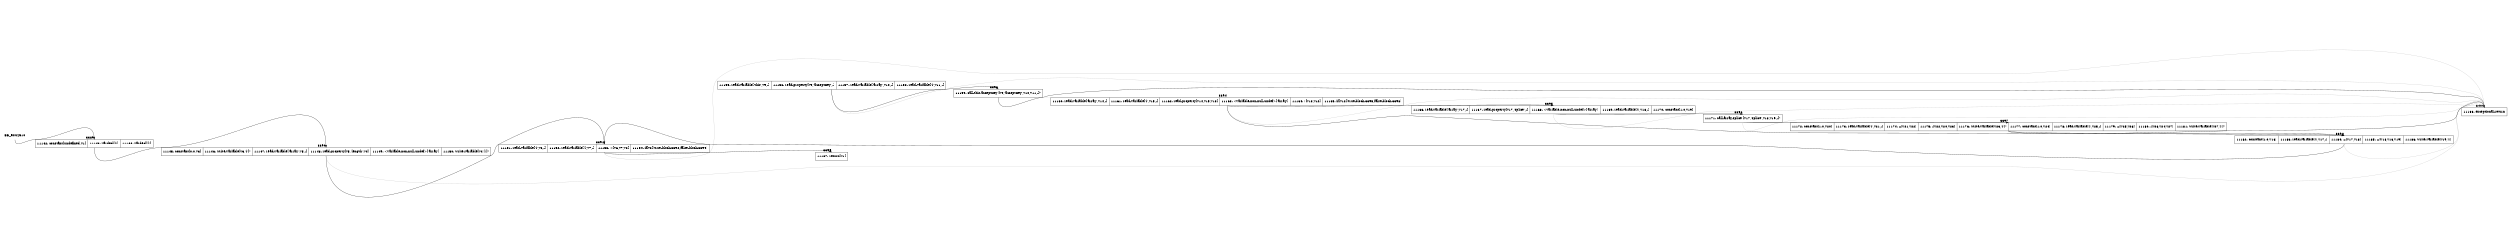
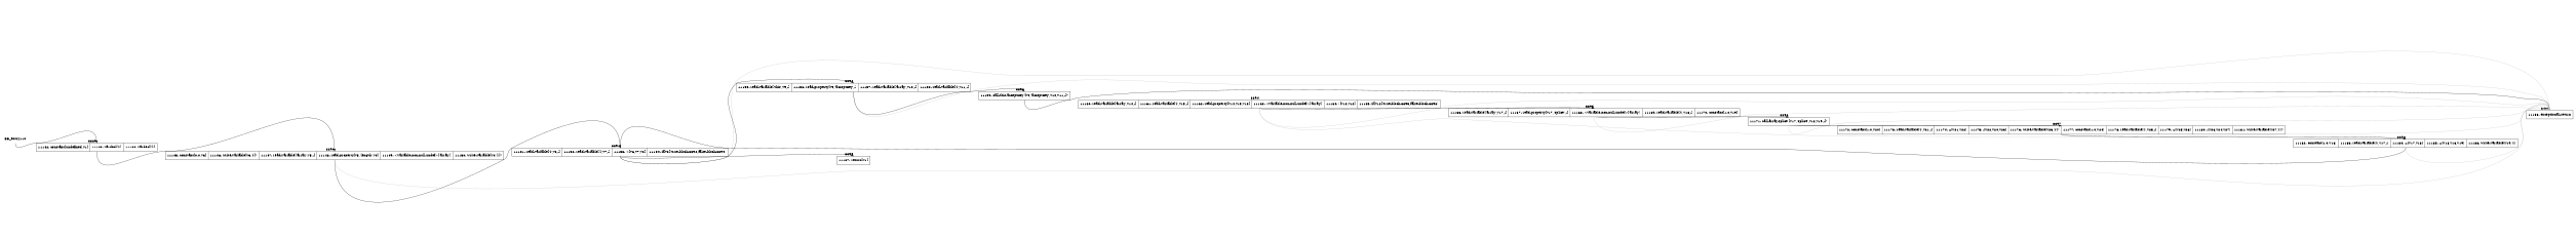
  digraph {
    rankdir=LR
    node [shape=record]
    edge [headport=n tailport=s]
-   BB_entry110 [shape=none label=BB_entry510]
+   BB_entry110 [shape=none]
    n2 [label="{11142: constant[undefined,v1]|11143: vardecl['i']|11144: vardecl['l']}"]
    n3 [label="{11145: constant[0.0,v3]|11146: write-variable[v3,'i']*|11147: read-variable['array',v5,-]|11148: read-property[v5,'length',v4]|11149: \<variable-non-null-undef\>['array']|11150: write-variable[v4,'l']*}"]
    n4 [label="{11151: read-variable['i',v6,-]|11152: read-variable['l',v7,-]|11153: \<[v6,v7,v2]|11154: if[v2](true-block:3392,false-block:3399)}"]
    n5 [label="{11188: exceptional-return}"]
    n6 [label="{11155: read-variable['this',v9,-]|11156: read-property[v9,'acceptKey',-]|11157: read-variable['array',v10,-]|11158: read-variable['i',v11,-]}"]
    n7 [label="{11187: return[v1]}"]
    n8 [label="{11159: call-this.acceptKey [v9,'acceptKey',v10,v11,-]*}"]
    n9 [label="{11160: read-variable['array',v14,-]|11161: read-variable['i',v15,-]|11162: read-property[v14,v15,v13]|11163: \<variable-non-null-undef\>['array']|11164: ![v13,v12]|11165: if[v12](true-block:3395,false-block:3398)}"]
    n10 [label="{11166: read-variable['array',v17,-]|11167: read-property[v17,'splice',-]|11168: \<variable-non-null-undef\>['array']|11169: read-variable['i',v18,-]|11170: constant[1.0,v19]}"]
    n11 [label="{11182: constant[1.0,v16]|11183: read-variable['i',v17,-]|11184: +[v17,v18]|11185: +[v18,v16,v19]|11186: write-variable[v19,'i']}"]
    n12 [label="{11171: call-array.splice [v17,'splice',v18,v19,-]*}"]
    n13 [label="{11172: constant[1.0,v20]|11173: read-variable['i',v21,-]|11174: +[v21,v22]|11175: -[v22,v20,v23]|11176: write-variable[v23,'i']*|11177: constant[1.0,v24]|11178: read-variable['l',v25,-]|11179: +[v25,v26]|11180: -[v26,v24,v27]|11181: write-variable[v27,'l']*}"]
    BB_entry110 -> n2 [headlabel="    3389"]
    n2 -> n3 [headlabel="      3390"]
    n3 -> n4 [headlabel="      3391"]
    n3 -> n5 [color=gray headlabel="      3400"]
    n4 -> n5 [color=gray]
+   n4 -> n6 [headlabel="      3392"]
    n4 -> n7 [headlabel="      3399"]
    n6 -> n5 [color=gray]
    n6 -> n8 [headlabel="      3393"]
    n8 -> n5 [color=black]
    n8 -> n9 [color=gray headlabel="      3394"]
    n9 -> n5 [color=gray]
    n9 -> n10 [headlabel="      3395"]
-   n9 -> n11 [headlabel="      3398"]
+   n9 -> n11 [headlabel="      3398" color=gray]
    n10 -> n5 [color=gray]
    n10 -> n12 [headlabel="      3396"]
    n11 -> n4
    n11 -> n5 [color=gray]
    n12 -> n5 [color=gray]
    n12 -> n13 [headlabel="      3397"]
-   n13 -> n5 [color=black]
+   n13 -> n5 [color=gray]
    n13 -> n11
  }
